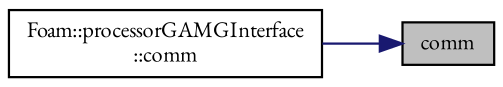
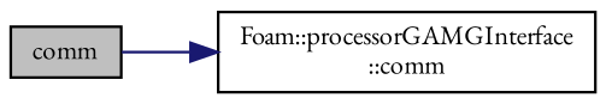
  digraph {
    rankdir=LR
    fontname="EB Garamond"
    node [color=black fontname="EB Garamond" fontsize=10 shape=record]
    n1 [fillcolor=grey75 fontcolor=black height=0.2 label=comm style=filled width=0.4]
    n2 [height=0.2 label="Foam::processorGAMGInterface\l::comm" width=0.4]
-   n2 -> n1 [color=midnightblue fontname="EB Garamond" fontsize=10 labelfontname=Helvetica labelfontsize=10 style=solid]
+   n1 -> n2 [color=midnightblue fontname="EB Garamond" fontsize=10 labelfontname=Helvetica labelfontsize=10 style=solid]
  }
